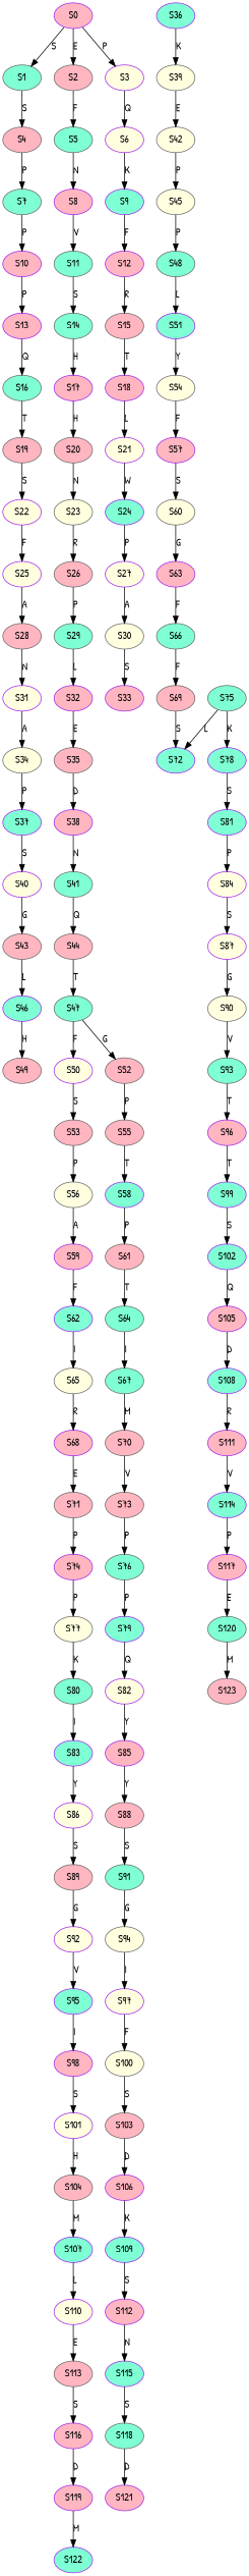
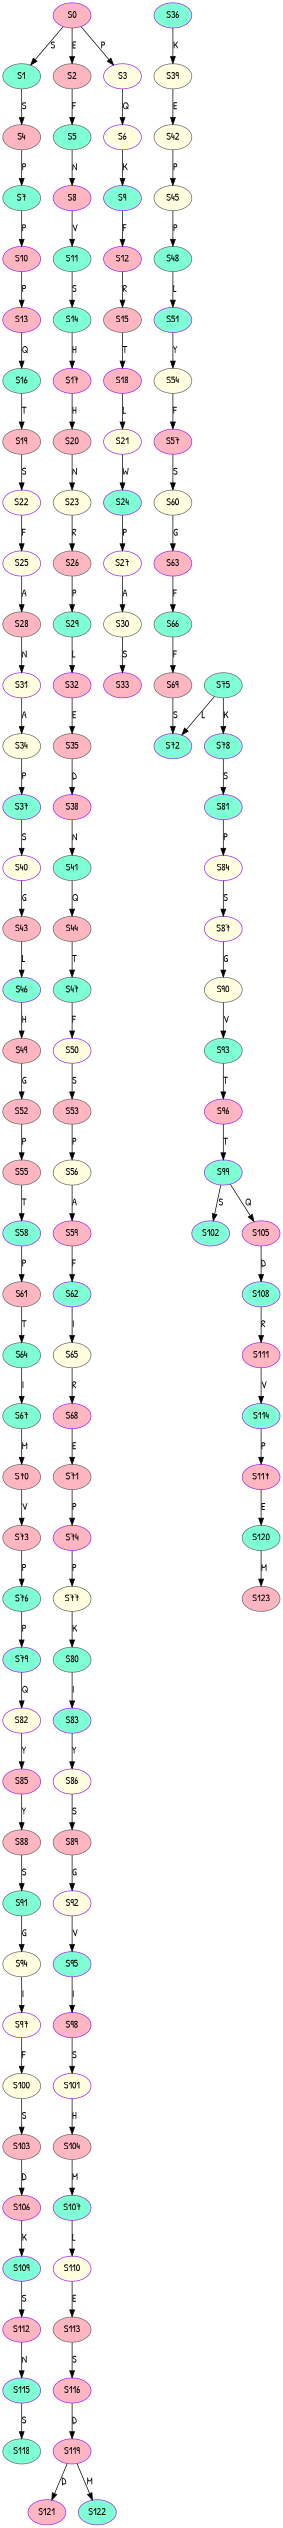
  strict digraph {
    fontname="Patrick Hand"
    node [color=purple fillcolor=lightpink fontname="Patrick Hand" style=filled]
    edge [fontname="Patrick Hand"]
    S1 [color=gray40 fillcolor=aquamarine]
    S0
    S2 [color=gray40]
    S3 [fillcolor=lightyellow]
    S4 [color=gray40]
    S5 [color=gray40 fillcolor=aquamarine]
    S6 [fillcolor=lightyellow]
    S7 [color=gray40 fillcolor=aquamarine]
    S8
    S9 [fillcolor=aquamarine]
    S10
    S11 [color=gray40 fillcolor=aquamarine]
    S12
    S13
    S14 [color=gray40 fillcolor=aquamarine]
    S15 [color=gray40]
    S16 [color=gray40 fillcolor=aquamarine]
    S17
    S18
    S19 [color=gray40]
    S20 [color=gray40]
    S21 [fillcolor=lightyellow]
    S22 [fillcolor=lightyellow]
    S23 [color=gray40 fillcolor=lightyellow]
    S24 [fillcolor=aquamarine]
    S25 [fillcolor=lightyellow]
    S26 [color=gray40]
    S27 [fillcolor=lightyellow]
    S28 [color=gray40]
    S29 [color=gray40 fillcolor=aquamarine]
    S30 [color=gray40 fillcolor=lightyellow]
    S31 [fillcolor=lightyellow]
    S32
    S33
    S34 [color=gray40 fillcolor=lightyellow]
    S35 [color=gray40]
    S37 [fillcolor=aquamarine]
    S38
    S36 [fillcolor=aquamarine]
    S39 [color=gray40 fillcolor=lightyellow]
    S40 [fillcolor=lightyellow]
    S41 [color=gray40 fillcolor=aquamarine]
    S42 [color=gray40 fillcolor=lightyellow]
    S43 [color=gray40]
    S44 [color=gray40]
    S45 [color=gray40 fillcolor=lightyellow]
    S46 [fillcolor=aquamarine]
    S47 [color=gray40 fillcolor=aquamarine]
    S48 [color=gray40 fillcolor=aquamarine]
    S49 [color=gray40]
    S50 [fillcolor=lightyellow]
    S51 [fillcolor=aquamarine]
    S52 [color=gray40]
    S53 [color=gray40]
    S54 [color=gray40 fillcolor=lightyellow]
    S55 [color=gray40]
    S56 [color=gray40 fillcolor=lightyellow]
    S57
    S58 [fillcolor=aquamarine]
    S59
    S60 [color=gray40 fillcolor=lightyellow]
    S61 [color=gray40]
    S62 [fillcolor=aquamarine]
    S63
    S64 [color=gray40 fillcolor=aquamarine]
    S65 [color=gray40 fillcolor=lightyellow]
    S66 [color=gray40 fillcolor=aquamarine]
    S67 [color=gray40 fillcolor=aquamarine]
    S68
    S69 [color=gray40]
    S70 [color=gray40]
    S71 [color=gray40]
    S72 [fillcolor=aquamarine]
    S73 [color=gray40]
    S74
    S76 [color=gray40 fillcolor=aquamarine]
    S77 [color=gray40 fillcolor=lightyellow]
    S75 [color=gray40 fillcolor=aquamarine]
    S78 [fillcolor=aquamarine]
    S79 [fillcolor=aquamarine]
    S80 [color=gray40 fillcolor=aquamarine]
    S81 [fillcolor=aquamarine]
    S82 [fillcolor=lightyellow]
    S83 [fillcolor=aquamarine]
    S84 [fillcolor=lightyellow]
    S85
    S86 [fillcolor=lightyellow]
    S87 [fillcolor=lightyellow]
    S88 [color=gray40]
    S89 [color=gray40]
    S90 [color=gray40 fillcolor=lightyellow]
    S91 [color=gray40 fillcolor=aquamarine]
    S92 [fillcolor=lightyellow]
    S93 [color=gray40 fillcolor=aquamarine]
    S94 [color=gray40 fillcolor=lightyellow]
    S95 [fillcolor=aquamarine]
    S96
    S97 [fillcolor=lightyellow]
    S98
    S99 [fillcolor=aquamarine]
    S100 [color=gray40 fillcolor=lightyellow]
    S101 [fillcolor=lightyellow]
    S102 [fillcolor=aquamarine]
    S103 [color=gray40]
    S104 [color=gray40]
    S105
    S106
    S107 [fillcolor=aquamarine]
    S108 [fillcolor=aquamarine]
    S109 [fillcolor=aquamarine]
    S110 [fillcolor=lightyellow]
    S111
    S112
    S113 [color=gray40]
    S114 [fillcolor=aquamarine]
    S115 [fillcolor=aquamarine]
    S116
    S117
    S118 [color=gray40 fillcolor=aquamarine]
    S119
    S120 [color=gray40 fillcolor=aquamarine]
    S121
    S122 [fillcolor=aquamarine]
    S123 [color=gray40]
    S1 -> S4 [label=S]
    S0 -> S1 [label=S]
    S0 -> S2 [label=E]
    S0 -> S3 [label=P]
    S2 -> S5 [label=F]
    S3 -> S6 [label=Q]
    S4 -> S7 [label=P]
    S5 -> S8 [label=N]
    S6 -> S9 [label=K]
    S7 -> S10 [label=P]
    S8 -> S11 [label=V]
    S9 -> S12 [label=F]
    S10 -> S13 [label=P]
    S11 -> S14 [label=S]
    S12 -> S15 [label=R]
    S13 -> S16 [label=Q]
    S14 -> S17 [label=H]
    S15 -> S18 [label=T]
    S16 -> S19 [label=T]
    S17 -> S20 [label=H]
    S18 -> S21 [label=L]
    S19 -> S22 [label=S]
    S20 -> S23 [label=N]
    S21 -> S24 [label=W]
    S22 -> S25 [label=F]
    S23 -> S26 [label=R]
    S24 -> S27 [label=P]
    S25 -> S28 [label=A]
    S26 -> S29 [label=P]
    S27 -> S30 [label=A]
    S28 -> S31 [label=N]
    S29 -> S32 [label=L]
    S30 -> S33 [label=S]
    S31 -> S34 [label=A]
    S32 -> S35 [label=E]
    S34 -> S37 [label=P]
    S35 -> S38 [label=D]
    S37 -> S40 [label=S]
    S38 -> S41 [label=N]
    S36 -> S39 [label=K]
    S39 -> S42 [label=E]
    S40 -> S43 [label=G]
    S41 -> S44 [label=Q]
    S42 -> S45 [label=P]
    S43 -> S46 [label=L]
    S44 -> S47 [label=T]
    S45 -> S48 [label=P]
    S46 -> S49 [label=H]
    S47 -> S50 [label=F]
    S48 -> S51 [label=L]
-   S47 -> S52 [label=G]
+   S49 -> S52 [label=G]
    S50 -> S53 [label=S]
    S51 -> S54 [label=Y]
    S52 -> S55 [label=P]
    S53 -> S56 [label=P]
    S54 -> S57 [label=F]
    S55 -> S58 [label=T]
    S56 -> S59 [label=A]
    S57 -> S60 [label=S]
    S58 -> S61 [label=P]
    S59 -> S62 [label=F]
    S60 -> S63 [label=G]
    S61 -> S64 [label=T]
    S62 -> S65 [label=I]
    S63 -> S66 [label=F]
    S64 -> S67 [label=I]
    S65 -> S68 [label=R]
    S66 -> S69 [label=F]
    S67 -> S70 [label=M]
    S68 -> S71 [label=E]
    S69 -> S72 [label=S]
    S70 -> S73 [label=V]
    S71 -> S74 [label=P]
    S73 -> S76 [label=P]
    S74 -> S77 [label=P]
    S76 -> S79 [label=P]
    S77 -> S80 [label=K]
    S75 -> S72 [label=L]
    S75 -> S78 [label=K]
    S78 -> S81 [label=S]
    S79 -> S82 [label=Q]
    S80 -> S83 [label=I]
    S81 -> S84 [label=P]
    S82 -> S85 [label=Y]
    S83 -> S86 [label=Y]
    S84 -> S87 [label=S]
    S85 -> S88 [label=Y]
    S86 -> S89 [label=S]
    S87 -> S90 [label=G]
    S88 -> S91 [label=S]
    S89 -> S92 [label=G]
    S90 -> S93 [label=V]
    S91 -> S94 [label=G]
    S92 -> S95 [label=V]
    S93 -> S96 [label=T]
    S94 -> S97 [label=I]
    S95 -> S98 [label=I]
    S96 -> S99 [label=T]
    S97 -> S100 [label=F]
    S98 -> S101 [label=S]
    S99 -> S102 [label=S]
    S100 -> S103 [label=S]
    S101 -> S104 [label=H]
-   S102 -> S105 [label=Q]
+   S99 -> S105 [label=Q]
    S103 -> S106 [label=D]
    S104 -> S107 [label=M]
    S105 -> S108 [label=D]
    S106 -> S109 [label=K]
    S107 -> S110 [label=L]
    S108 -> S111 [label=R]
    S109 -> S112 [label=S]
    S110 -> S113 [label=E]
    S111 -> S114 [label=V]
    S112 -> S115 [label=N]
    S113 -> S116 [label=S]
    S114 -> S117 [label=P]
    S115 -> S118 [label=S]
    S116 -> S119 [label=D]
    S117 -> S120 [label=E]
-   S118 -> S121 [label=D]
+   S119 -> S121 [label=D]
    S119 -> S122 [label=M]
    S120 -> S123 [label=M]
  }
